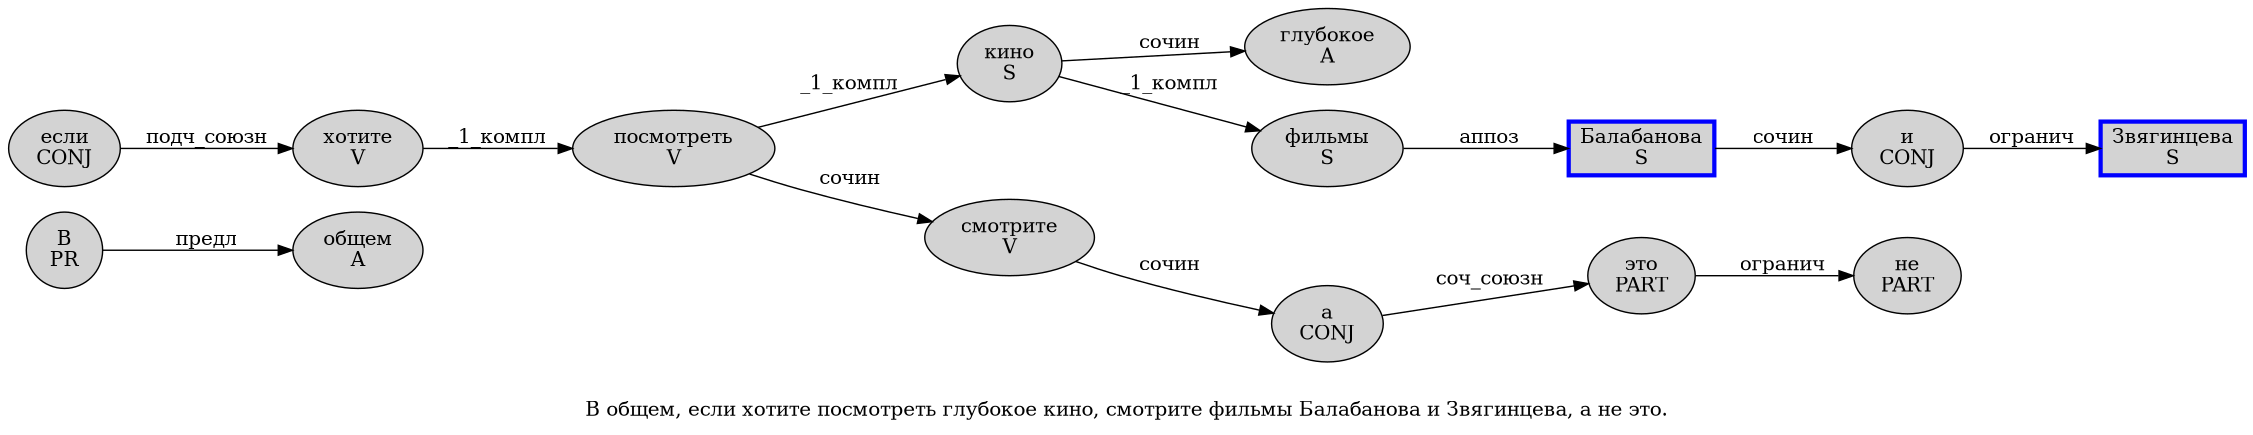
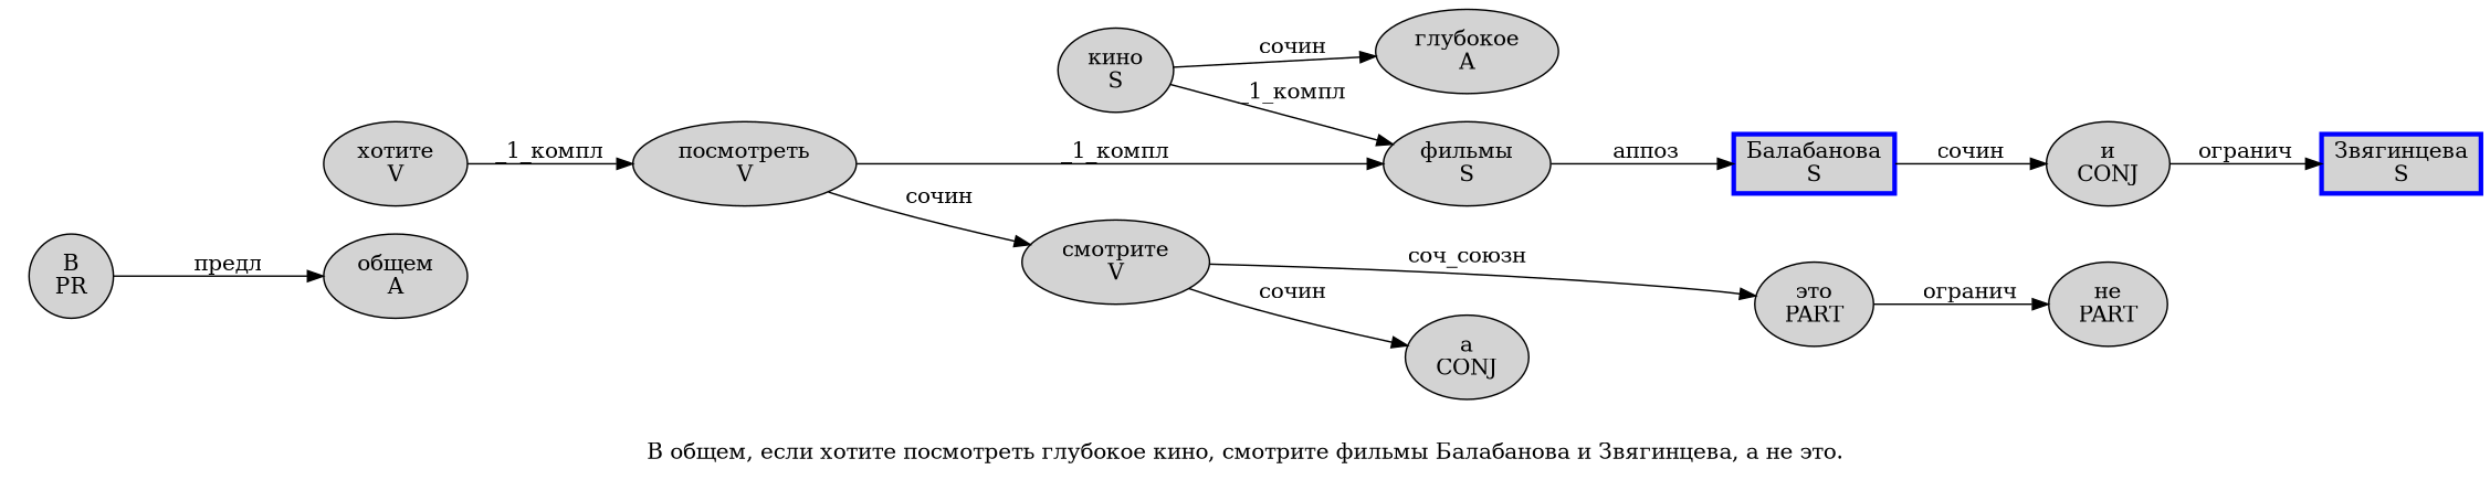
  digraph {
    label="В общем, если хотите посмотреть глубокое кино, смотрите фильмы Балабанова и Звягинцева, а не это."
    rankdir=LR
    node [fillcolor=lightgray penwidth=1 shape=ellipse style=filled]
    n1 [label="В\nPR"]
    n2 [label="общем\nA"]
-   n3 [label="если\nCONJ"]
    n4 [label="хотите\nV"]
    n5 [label="посмотреть\nV"]
    n6 [label="кино\nS"]
    n7 [label="смотрите\nV"]
    n8 [label="глубокое\nA"]
    n9 [label="фильмы\nS"]
    n10 [label="а\nCONJ"]
    n11 [color=blue label="Балабанова\nS" penwidth=3 shape=box]
    n12 [label="это\nPART"]
    n13 [label="и\nCONJ"]
    n14 [color=blue label="Звягинцева\nS" penwidth=3 shape=box]
    n15 [label="не\nPART"]
    n1 -> n2 [label="предл"]
-   n3 -> n4 [label="подч_союзн"]
    n4 -> n5 [label="_1_компл"]
-   n5 -> n6 [label="_1_компл"]
+   n5 -> n9 [label="_1_компл"]
    n5 -> n7 [label="сочин"]
    n6 -> n8 [label="сочин"]
    n6 -> n9 [label="_1_компл"]
    n7 -> n10 [label="сочин"]
    n9 -> n11 [label="аппоз"]
-   n10 -> n12 [label="соч_союзн"]
+   n7 -> n12 [label="соч_союзн"]
    n11 -> n13 [label="сочин"]
    n12 -> n15 [label="огранич"]
    n13 -> n14 [label="огранич"]
  }
